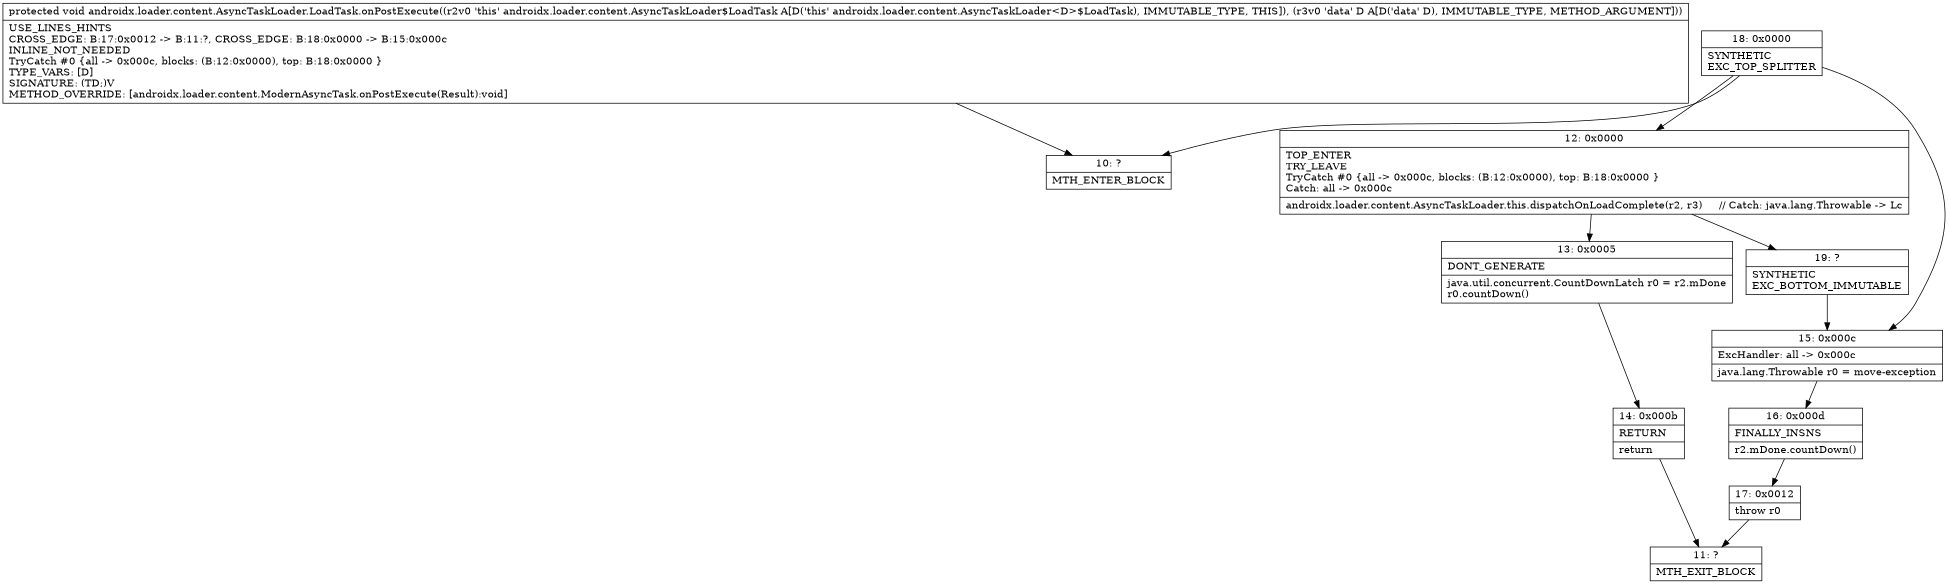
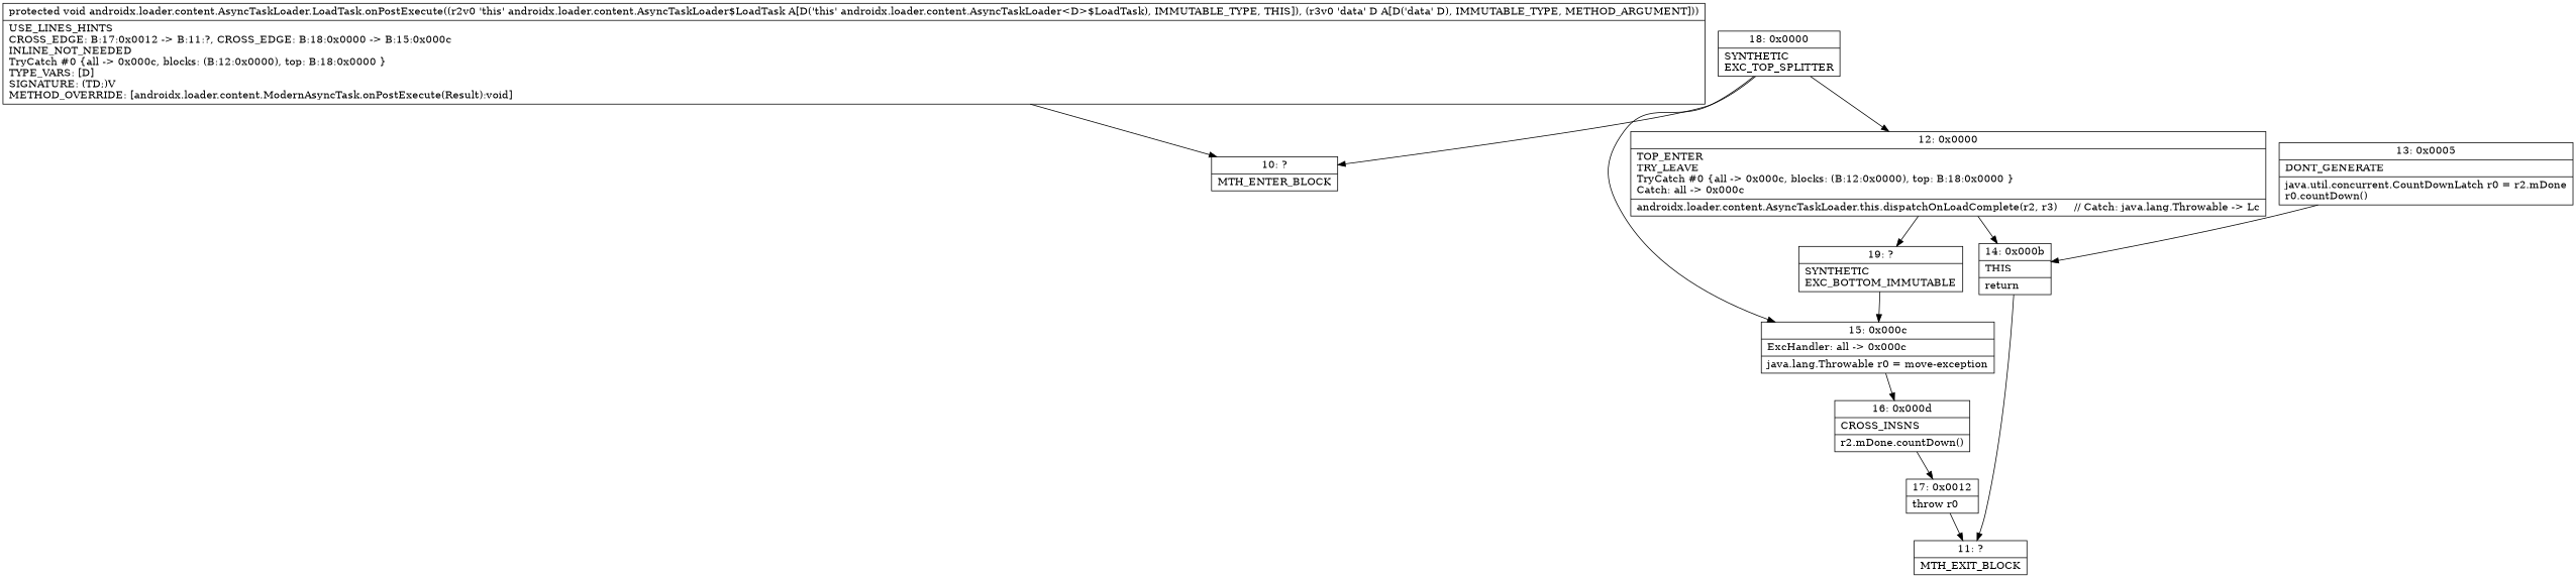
  digraph {
    node [shape=record]
    n1 [label="{10\:\ ?|MTH_ENTER_BLOCK\l}"]
    n2 [label="{18\:\ 0x0000|SYNTHETIC\lEXC_TOP_SPLITTER\l}"]
    n3 [label="{12\:\ 0x0000|TOP_ENTER\lTRY_LEAVE\lTryCatch #0 \{all \-\> 0x000c, blocks: (B:12:0x0000), top: B:18:0x0000 \}\lCatch: all \-\> 0x000c\l|androidx.loader.content.AsyncTaskLoader.this.dispatchOnLoadComplete(r2, r3)     \/\/ Catch: java.lang.Throwable \-\> Lc\l}"]
    n4 [label="{15\:\ 0x000c|ExcHandler: all \-\> 0x000c\l|java.lang.Throwable r0 = move\-exception\l}"]
    n5 [label="{13\:\ 0x0005|DONT_GENERATE\l|java.util.concurrent.CountDownLatch r0 = r2.mDone\lr0.countDown()\l}"]
    n6 [label="{19\:\ ?|SYNTHETIC\lEXC_BOTTOM_IMMUTABLE\l}"]
-   n7 [label="{16\:\ 0x000d|FINALLY_INSNS\l|r2.mDone.countDown()\l}"]
-   n8 [label="{14\:\ 0x000b|RETURN\l|return\l}"]
+   n7 [label="{16\:\ 0x000d|CROSS_INSNS\l|r2.mDone.countDown()\l}"]
+   n8 [label="{14\:\ 0x000b|THIS\l|return\l}"]
    n9 [label="{11\:\ ?|MTH_EXIT_BLOCK\l}"]
    n10 [label="{17\:\ 0x0012|throw r0\l}"]
    n11 [label="{protected void androidx.loader.content.AsyncTaskLoader.LoadTask.onPostExecute((r2v0 'this' androidx.loader.content.AsyncTaskLoader$LoadTask A[D('this' androidx.loader.content.AsyncTaskLoader\<D\>$LoadTask), IMMUTABLE_TYPE, THIS]), (r3v0 'data' D A[D('data' D), IMMUTABLE_TYPE, METHOD_ARGUMENT]))  | USE_LINES_HINTS\lCROSS_EDGE: B:17:0x0012 \-\> B:11:?, CROSS_EDGE: B:18:0x0000 \-\> B:15:0x000c\lINLINE_NOT_NEEDED\lTryCatch #0 \{all \-\> 0x000c, blocks: (B:12:0x0000), top: B:18:0x0000 \}\lTYPE_VARS: [D]\lSIGNATURE: (TD;)V\lMETHOD_OVERRIDE: [androidx.loader.content.ModernAsyncTask.onPostExecute(Result):void]\l}"]
    n2 -> n1
    n2 -> n3
    n2 -> n4
-   n3 -> n5
+   n3 -> n8
    n3 -> n6
    n4 -> n7
    n5 -> n8
    n6 -> n4
    n7 -> n10
    n8 -> n9
    n10 -> n9
    n11 -> n1
  }
